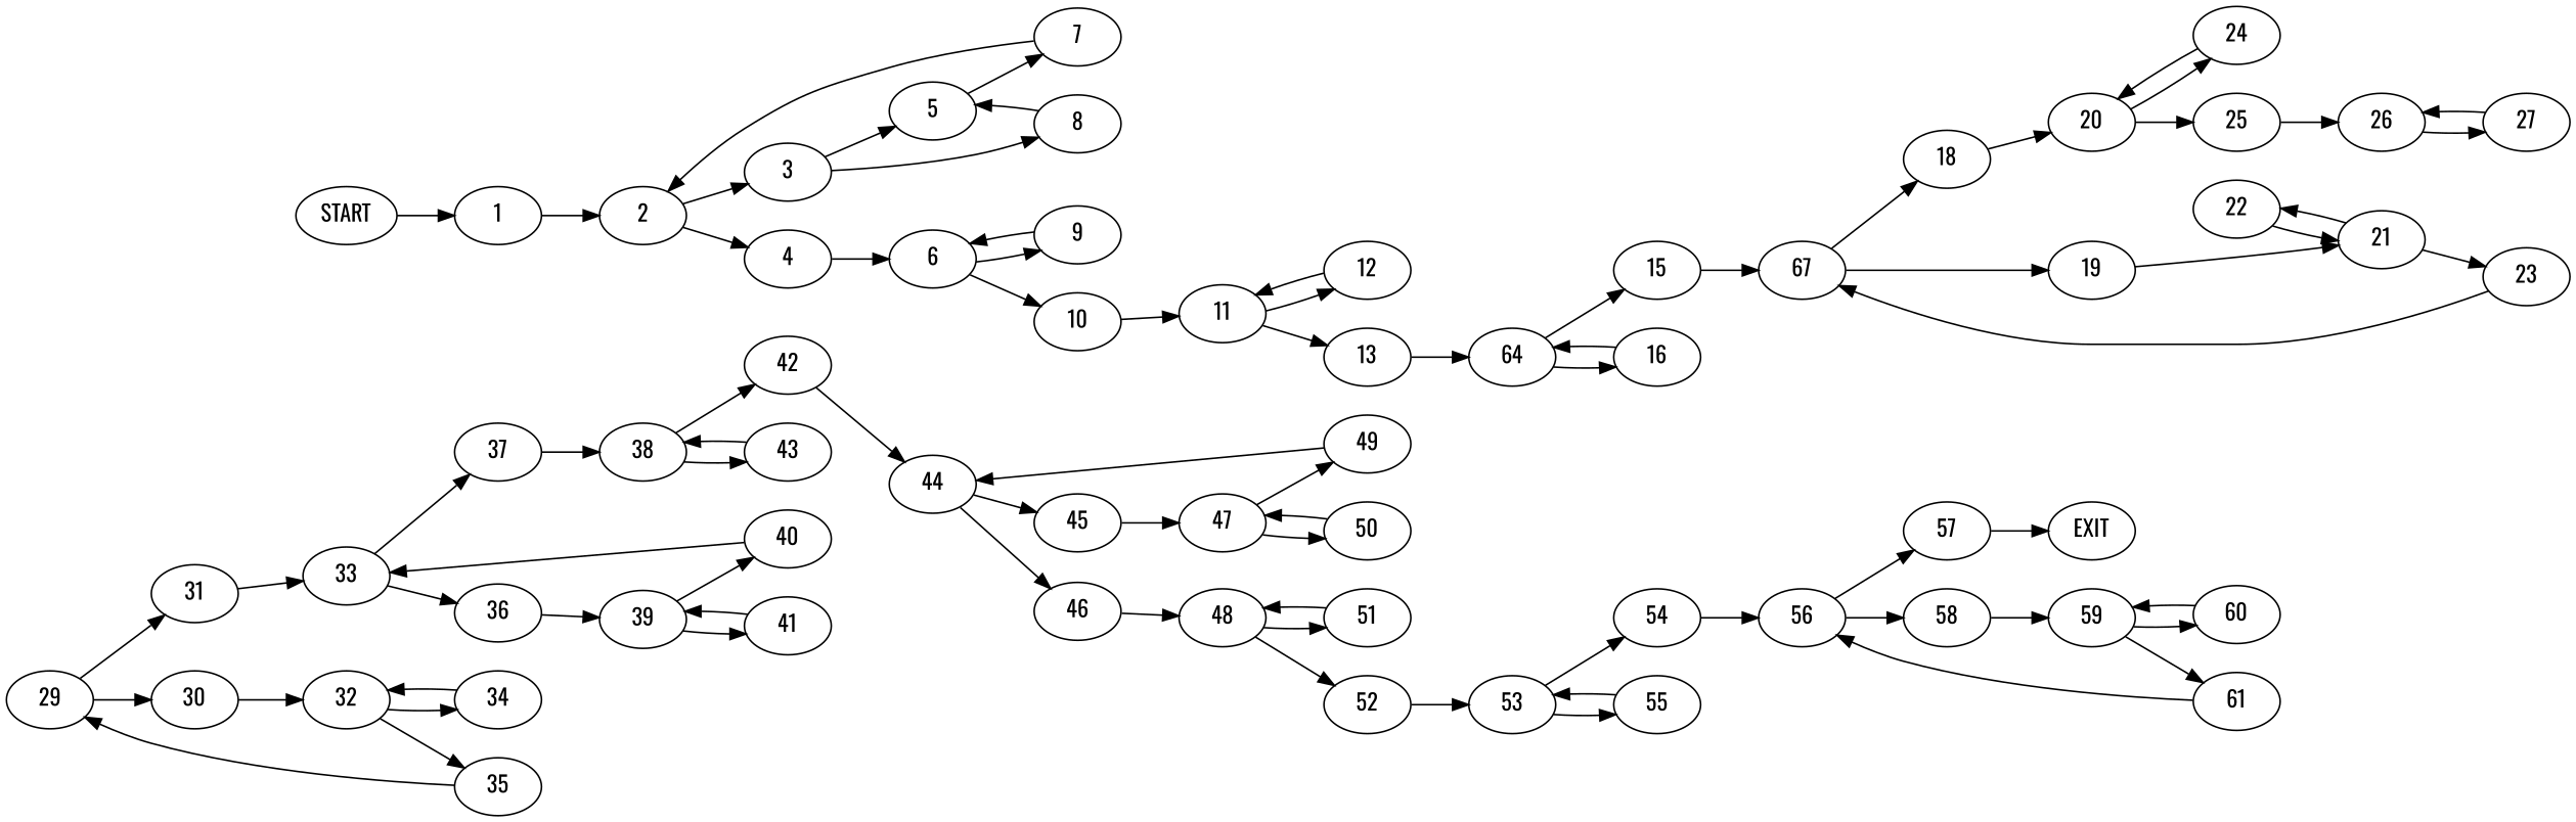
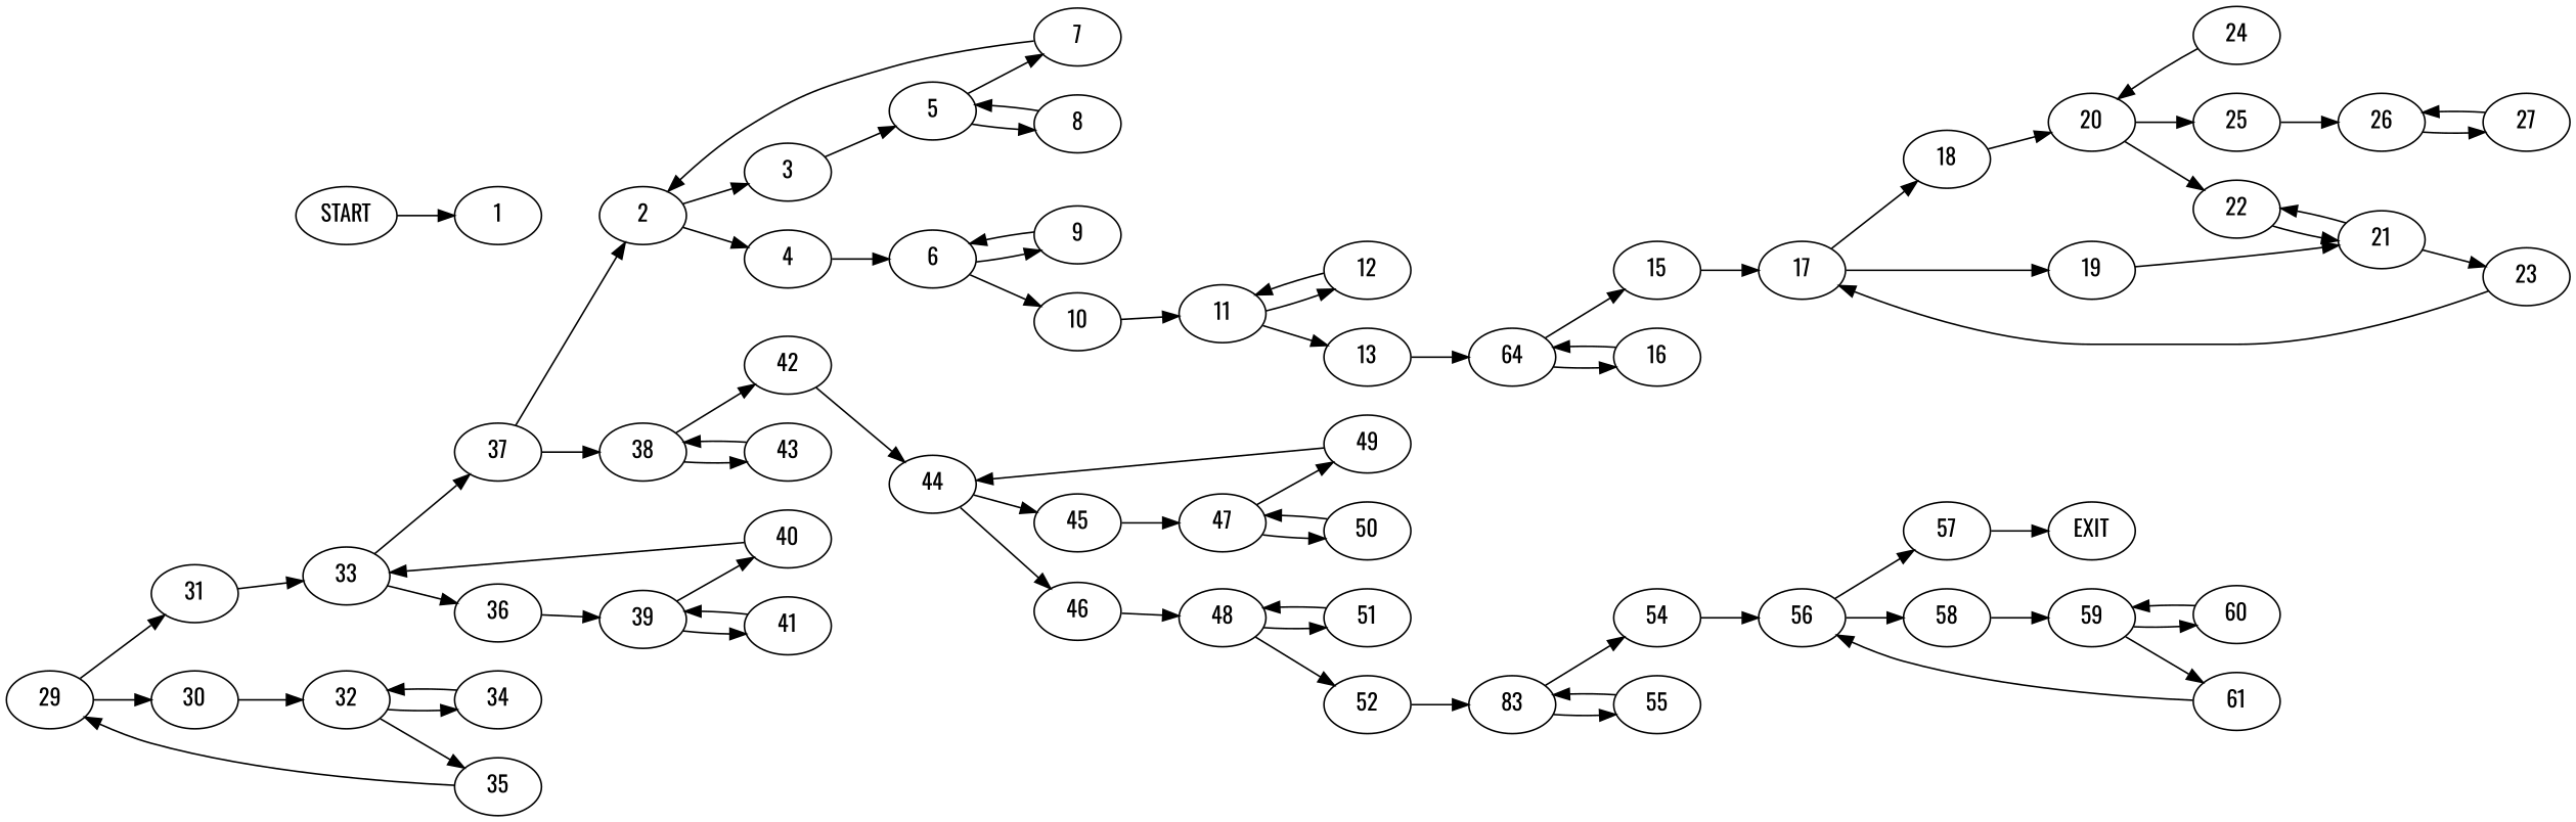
  digraph {
    fontname=Oswald
    rankdir=LR
    node [fontname=Oswald]
    edge [fontname=Oswald]
    n1 [label=START]
    1
    2
    n4 [label=EXIT]
    3
    4
    5
    6
    7
    8
    9
    10
    11
    12
    13
    n16 [label=64]
    15
    16
-   17 [label=67]
+   17
    18
    19
    20
    21
    24
    25
    22
    23
    26
    27
    29
    30
    31
    32
    33
    34
    35
    36
    37
    39
    38
    40
    41
    42
    43
    44
    45
    46
    47
    48
    49
    50
    51
    52
-   53
+   53 [label=83]
    54
    55
    56
    57
    58
    59
    60
    61
    n1 -> 1
-   1 -> 2
+   37 -> 2
    2 -> 3
    2 -> 4
    3 -> 5
    4 -> 6
    5 -> 7
-   3 -> 8
+   5 -> 8
    6 -> 9
    6 -> 10
    7 -> 2
    8 -> 5
    9 -> 6
    10 -> 11
    11 -> 12
    11 -> 13
    12 -> 11
    13 -> n16
    n16 -> 15
    n16 -> 16
    15 -> 17
    16 -> n16
    17 -> 18
    17 -> 19
    18 -> 20
    19 -> 21
-   20 -> 24
+   20 -> 22
    20 -> 25
    21 -> 22
    21 -> 23
    24 -> 20
    25 -> 26
    22 -> 21
    23 -> 17
    26 -> 27
    27 -> 26
    29 -> 30
    29 -> 31
    30 -> 32
    31 -> 33
    32 -> 34
    32 -> 35
    33 -> 36
    33 -> 37
    34 -> 32
    35 -> 29
    36 -> 39
    37 -> 38
    39 -> 40
    39 -> 41
    38 -> 42
    38 -> 43
    40 -> 33
    41 -> 39
    42 -> 44
    43 -> 38
    44 -> 45
    44 -> 46
    45 -> 47
    46 -> 48
    47 -> 49
    47 -> 50
    48 -> 51
    48 -> 52
    49 -> 44
    50 -> 47
    51 -> 48
    52 -> 53
    53 -> 54
    53 -> 55
    54 -> 56
    55 -> 53
    56 -> 57
    56 -> 58
    57 -> n4
    58 -> 59
    59 -> 60
    59 -> 61
    60 -> 59
    61 -> 56
  }
